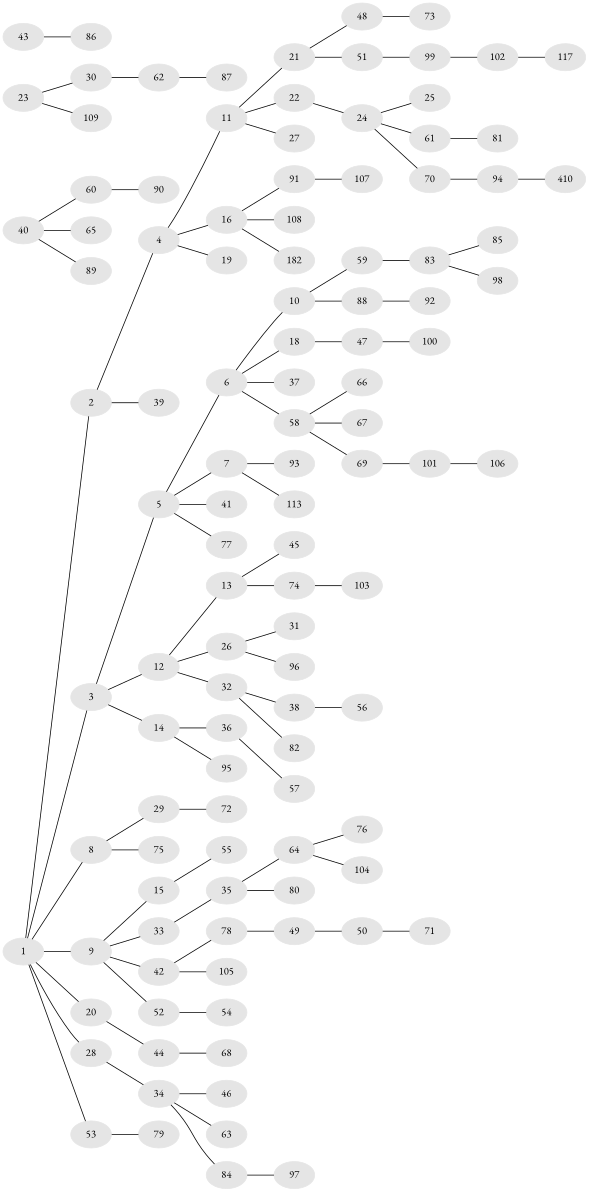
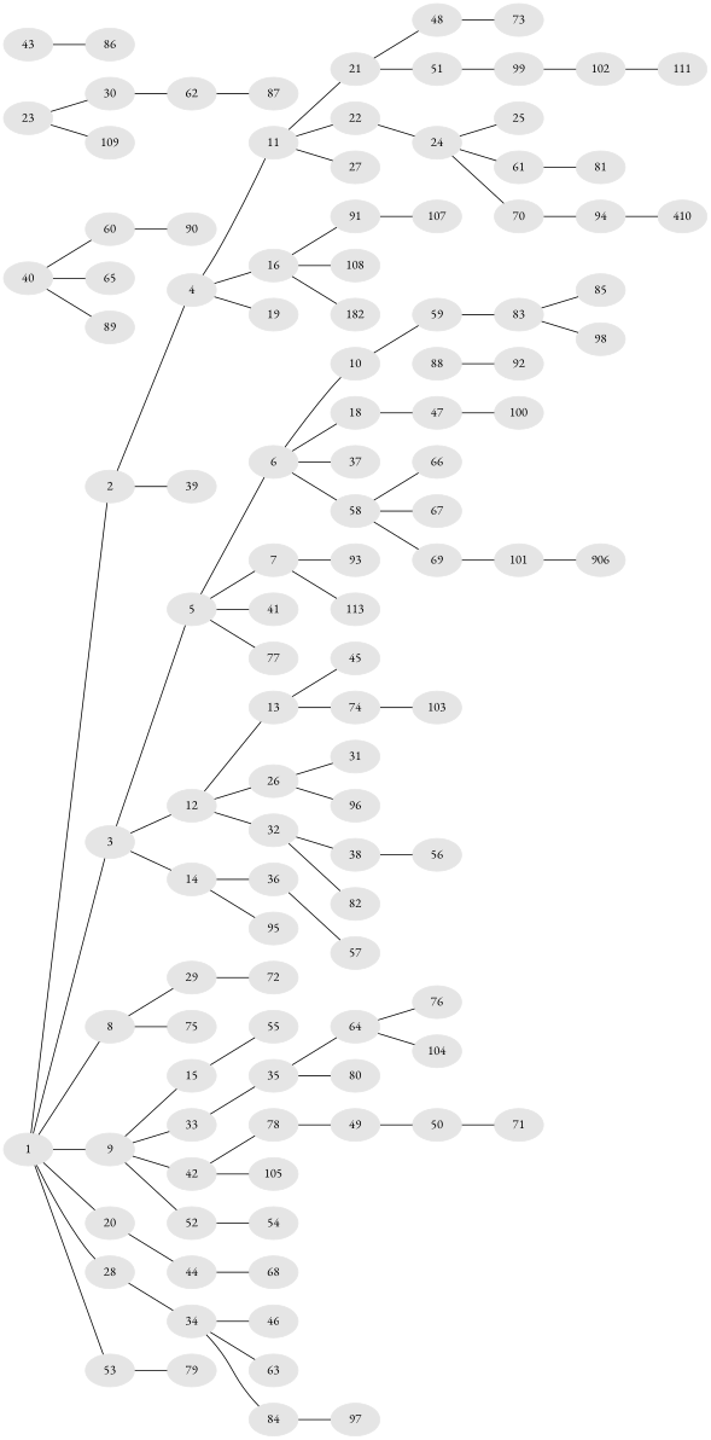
  graph {
    fontname="EB Garamond"
    rankdir=LR
    node [color=gray90 fontname="EB Garamond" style=filled]
    edge [fontname="EB Garamond"]
    1
    2
    3
    8
    9
    20
    28
    53
    4
    39
    5
    12
    14
    29
    75
    15
    33
    42
    52
    44
    34
    46
    63
    84
    79
    11
    16
    19
    6
    7
    41
    77
    13
    26
    32
    36
    95
    21
    22
    27
    91
    108
    n43 [label=182]
    10
    18
    37
    58
    93
    113
    59
    88
    47
    66
    67
    69
    40
    60
    65
    89
    72
    55
    35
    78
    105
    54
    83
    92
    48
    51
    24
    45
    74
    31
    96
    38
    82
    103
    57
    107
    23
    30
    109
    43
    86
    100
    68
    73
    99
    25
    61
    70
    62
    81
    94
    87
    56
    64
    80
    97
    49
    50
    76
    104
    90
    71
    102
    101
    85
    98
-   106
+   106 [label=906]
    n111 [label=410]
-   111 [label=117]
+   111
    1 -- 2
    1 -- 3
    1 -- 8
    1 -- 9
    1 -- 20
    1 -- 28
    1 -- 53
    2 -- 4
    2 -- 39
    3 -- 5
    3 -- 12
    3 -- 14
    8 -- 29
    8 -- 75
    9 -- 15
    9 -- 33
    9 -- 42
    9 -- 52
    20 -- 44
    28 -- 34
    53 -- 79
    4 -- 11
    4 -- 16
    4 -- 19
    5 -- 6
    5 -- 7
    5 -- 41
    5 -- 77
    12 -- 13
    12 -- 26
    12 -- 32
    14 -- 36
    14 -- 95
    29 -- 72
    15 -- 55
    33 -- 35
    42 -- 78
    42 -- 105
    52 -- 54
    44 -- 68
    34 -- 46
    34 -- 63
    34 -- 84
    84 -- 97
    11 -- 21
    11 -- 22
    11 -- 27
    16 -- 91
    16 -- 108
    16 -- n43
    6 -- 10
    6 -- 18
    6 -- 37
    6 -- 58
    7 -- 93
    7 -- 113
    13 -- 45
    13 -- 74
    26 -- 31
    26 -- 96
    32 -- 38
    32 -- 82
    36 -- 57
    21 -- 48
    21 -- 51
    22 -- 24
    91 -- 107
    10 -- 59
-   10 -- 88
    18 -- 47
    58 -- 66
    58 -- 67
    58 -- 69
    59 -- 83
    88 -- 92
    47 -- 100
    69 -- 101
    40 -- 60
    40 -- 65
    40 -- 89
    60 -- 90
    35 -- 64
    35 -- 80
    78 -- 49
    83 -- 85
    83 -- 98
    48 -- 73
    51 -- 99
    24 -- 25
    24 -- 61
    24 -- 70
    74 -- 103
    38 -- 56
    23 -- 30
    23 -- 109
    30 -- 62
    43 -- 86
    99 -- 102
    61 -- 81
    70 -- 94
    62 -- 87
    94 -- n111
    64 -- 76
    64 -- 104
    49 -- 50
    50 -- 71
    102 -- 111
    101 -- 106
  }
